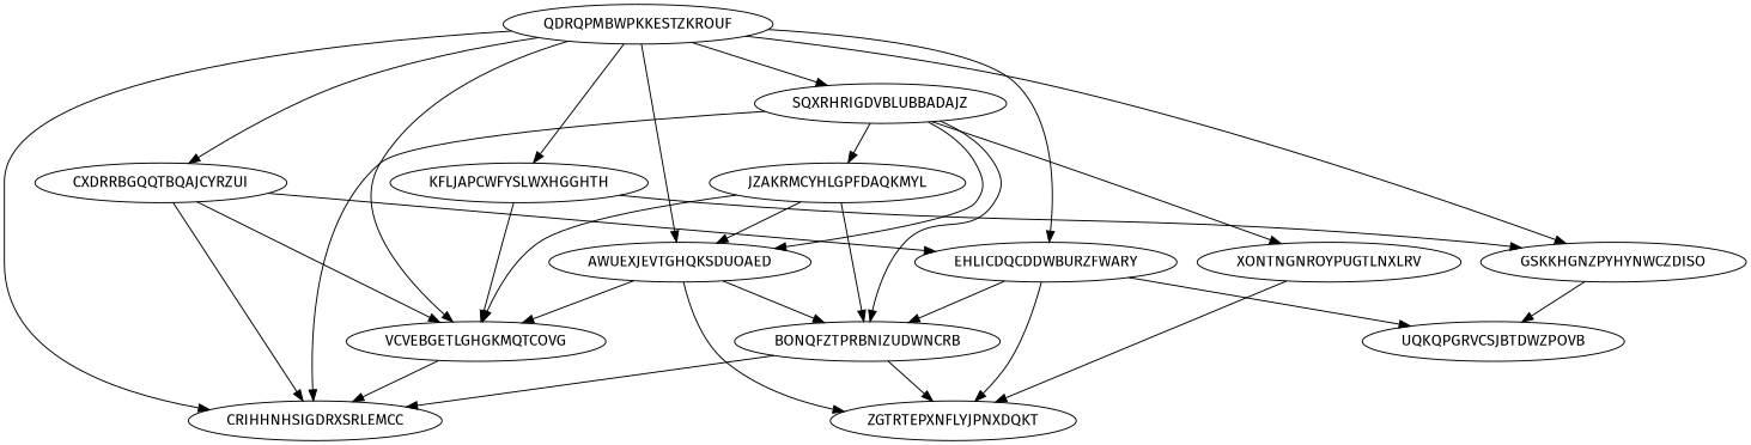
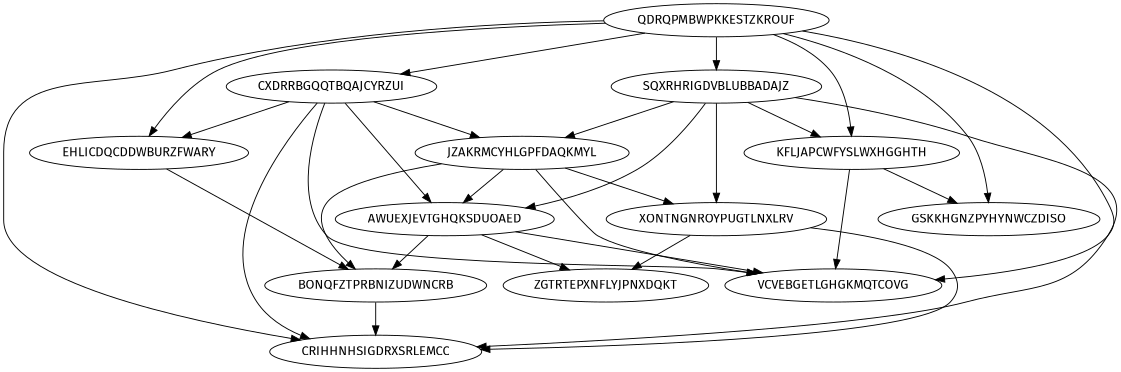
  digraph {
    fontname="Fira Sans"
    node [Weight=12 fontname="Fira Sans"]
    edge [Weight=13 fontname="Fira Sans"]
    QDRQPMBWPKKESTZKROUF [Weight=14]
    CXDRRBGQQTBQAJCYRZUI [Weight=16]
    SQXRHRIGDVBLUBBADAJZ [Weight=19]
    KFLJAPCWFYSLWXHGGHTH
    VCVEBGETLGHGKMQTCOVG [Weight=15]
    CRIHHNHSIGDRXSRLEMCC [Weight=15]
    GSKKHGNZPYHYNWCZDISO [Weight=16]
    EHLICDQCDDWBURZFWARY [Weight=11]
    JZAKRMCYHLGPFDAQKMYL
    AWUEXJEVTGHQKSDUOAED [Weight=17]
    XONTNGNROYPUGTLNXLRV
    ZGTRTEPXNFLYJPNXDQKT [Weight=18]
-   UQKQPGRVCSJBTDWZPOVB [Weight=15]
    BONQFZTPRBNIZUDWNCRB [Weight=14]
    QDRQPMBWPKKESTZKROUF -> CXDRRBGQQTBQAJCYRZUI [Weight=20]
    QDRQPMBWPKKESTZKROUF -> SQXRHRIGDVBLUBBADAJZ [Weight=15]
    QDRQPMBWPKKESTZKROUF -> KFLJAPCWFYSLWXHGGHTH [Weight=16]
    QDRQPMBWPKKESTZKROUF -> VCVEBGETLGHGKMQTCOVG
    QDRQPMBWPKKESTZKROUF -> CRIHHNHSIGDRXSRLEMCC [Weight=14]
    QDRQPMBWPKKESTZKROUF -> GSKKHGNZPYHYNWCZDISO [Weight=11]
    QDRQPMBWPKKESTZKROUF -> EHLICDQCDDWBURZFWARY [Weight=20]
    CXDRRBGQQTBQAJCYRZUI -> VCVEBGETLGHGKMQTCOVG [Weight=18]
    CXDRRBGQQTBQAJCYRZUI -> CRIHHNHSIGDRXSRLEMCC [Weight=19]
    CXDRRBGQQTBQAJCYRZUI -> EHLICDQCDDWBURZFWARY
-   QDRQPMBWPKKESTZKROUF -> AWUEXJEVTGHQKSDUOAED [Weight=11]
-   SQXRHRIGDVBLUBBADAJZ -> BONQFZTPRBNIZUDWNCRB [Weight=20]
+   CXDRRBGQQTBQAJCYRZUI -> JZAKRMCYHLGPFDAQKMYL [Weight=11]
+   CXDRRBGQQTBQAJCYRZUI -> AWUEXJEVTGHQKSDUOAED [Weight=11]
+   SQXRHRIGDVBLUBBADAJZ -> KFLJAPCWFYSLWXHGGHTH [Weight=20]
    SQXRHRIGDVBLUBBADAJZ -> CRIHHNHSIGDRXSRLEMCC [Weight=14]
    SQXRHRIGDVBLUBBADAJZ -> JZAKRMCYHLGPFDAQKMYL
    SQXRHRIGDVBLUBBADAJZ -> AWUEXJEVTGHQKSDUOAED [Weight=12]
    SQXRHRIGDVBLUBBADAJZ -> XONTNGNROYPUGTLNXLRV
    KFLJAPCWFYSLWXHGGHTH -> VCVEBGETLGHGKMQTCOVG
    KFLJAPCWFYSLWXHGGHTH -> GSKKHGNZPYHYNWCZDISO [Weight=19]
-   VCVEBGETLGHGKMQTCOVG -> CRIHHNHSIGDRXSRLEMCC [Weight=14]
-   GSKKHGNZPYHYNWCZDISO -> UQKQPGRVCSJBTDWZPOVB [Weight=16]
-   EHLICDQCDDWBURZFWARY -> ZGTRTEPXNFLYJPNXDQKT [Weight=12]
-   EHLICDQCDDWBURZFWARY -> UQKQPGRVCSJBTDWZPOVB [Weight=18]
+   XONTNGNROYPUGTLNXLRV -> CRIHHNHSIGDRXSRLEMCC [Weight=14]
    EHLICDQCDDWBURZFWARY -> BONQFZTPRBNIZUDWNCRB [Weight=20]
    JZAKRMCYHLGPFDAQKMYL -> VCVEBGETLGHGKMQTCOVG [Weight=16]
    JZAKRMCYHLGPFDAQKMYL -> AWUEXJEVTGHQKSDUOAED [Weight=17]
+   JZAKRMCYHLGPFDAQKMYL -> XONTNGNROYPUGTLNXLRV [Weight=12]
    JZAKRMCYHLGPFDAQKMYL -> BONQFZTPRBNIZUDWNCRB [Weight=18]
    AWUEXJEVTGHQKSDUOAED -> VCVEBGETLGHGKMQTCOVG
    AWUEXJEVTGHQKSDUOAED -> ZGTRTEPXNFLYJPNXDQKT [Weight=18]
    AWUEXJEVTGHQKSDUOAED -> BONQFZTPRBNIZUDWNCRB [Weight=20]
    XONTNGNROYPUGTLNXLRV -> ZGTRTEPXNFLYJPNXDQKT [Weight=17]
    BONQFZTPRBNIZUDWNCRB -> CRIHHNHSIGDRXSRLEMCC [Weight=17]
-   BONQFZTPRBNIZUDWNCRB -> ZGTRTEPXNFLYJPNXDQKT [Weight=11]
  }
